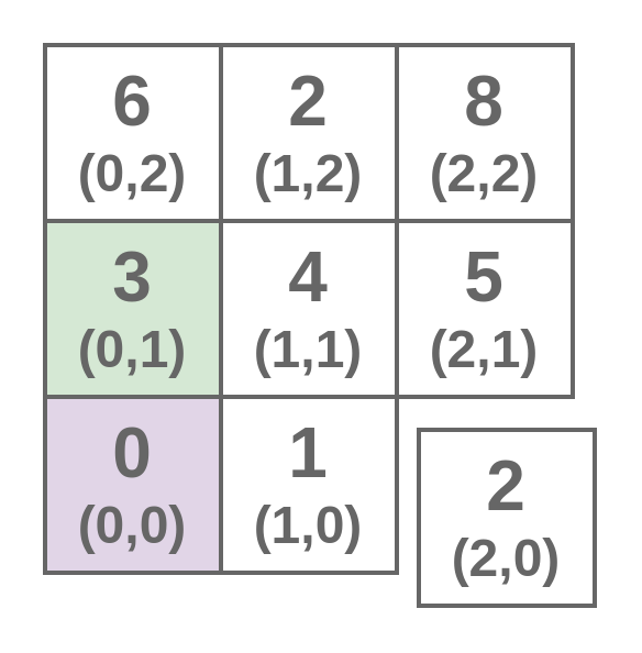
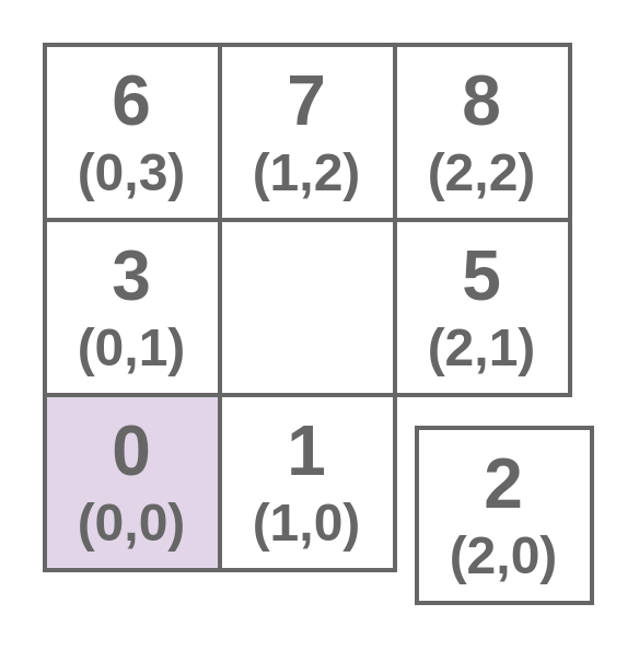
  <mxCell id="0" />
  <mxCell id="1" parent="0" />
  <mxCell id="2" value="&lt;b&gt;&lt;font color=&quot;#666666&quot;&gt;&lt;span style=&quot;font-size: 32px&quot;&gt;0&lt;/span&gt;&lt;br&gt;&lt;font style=&quot;font-size: 24px&quot;&gt;(0,0)&lt;/font&gt;&lt;br&gt;&lt;/font&gt;&lt;/b&gt;" style="whiteSpace=wrap;html=1;aspect=fixed;strokeColor=#666666;strokeWidth=2;fillColor=#e1d5e7;" vertex="1" parent="1"><mxGeometry x="20" y="180" width="80" height="80" as="geometry" /></mxCell>
- <mxCell id="3" value="&lt;b&gt;&lt;font color=&quot;#666666&quot;&gt;&lt;span style=&quot;font-size: 32px&quot;&gt;3&lt;/span&gt;&lt;br&gt;&lt;font style=&quot;font-size: 24px&quot;&gt;(0,1)&lt;/font&gt;&lt;/font&gt;&lt;/b&gt;" style="whiteSpace=wrap;html=1;aspect=fixed;strokeColor=#666666;strokeWidth=2;fillColor=#d5e8d4;" vertex="1" parent="1"><mxGeometry x="20" y="100" width="80" height="80" as="geometry" /></mxCell>
- <mxCell id="4" value="&lt;b&gt;&lt;font color=&quot;#666666&quot;&gt;&lt;span style=&quot;font-size: 32px&quot;&gt;6&lt;/span&gt;&lt;br&gt;&lt;font style=&quot;font-size: 24px&quot;&gt;(0,2)&lt;/font&gt;&lt;/font&gt;&lt;/b&gt;" style="whiteSpace=wrap;html=1;aspect=fixed;strokeColor=#666666;strokeWidth=2;" vertex="1" parent="1"><mxGeometry x="20" y="20" width="80" height="80" as="geometry" /></mxCell>
+ <mxCell id="3" value="&lt;b&gt;&lt;font color=&quot;#666666&quot;&gt;&lt;span style=&quot;font-size: 32px&quot;&gt;3&lt;/span&gt;&lt;br&gt;&lt;font style=&quot;font-size: 24px&quot;&gt;(0,1)&lt;/font&gt;&lt;/font&gt;&lt;/b&gt;" style="whiteSpace=wrap;html=1;aspect=fixed;strokeColor=#666666;strokeWidth=2;" vertex="1" parent="1"><mxGeometry x="20" y="100" width="80" height="80" as="geometry" /></mxCell>
+ <mxCell id="4" value="&lt;b&gt;&lt;font color=&quot;#666666&quot;&gt;&lt;span style=&quot;font-size: 32px&quot;&gt;6&lt;/span&gt;&lt;br&gt;&lt;font style=&quot;font-size: 24px&quot;&gt;(0,3)&lt;/font&gt;&lt;/font&gt;&lt;/b&gt;" style="whiteSpace=wrap;html=1;aspect=fixed;strokeColor=#666666;strokeWidth=2;" vertex="1" parent="1"><mxGeometry x="20" y="20" width="80" height="80" as="geometry" /></mxCell>
  <mxCell id="5" value="&lt;b&gt;&lt;font color=&quot;#666666&quot;&gt;&lt;span style=&quot;font-size: 32px&quot;&gt;1&lt;/span&gt;&lt;br&gt;&lt;font style=&quot;font-size: 24px&quot;&gt;(1,0)&lt;/font&gt;&lt;/font&gt;&lt;/b&gt;" style="whiteSpace=wrap;html=1;aspect=fixed;strokeColor=#666666;strokeWidth=2;" vertex="1" parent="1"><mxGeometry x="100" y="180" width="80" height="80" as="geometry" /></mxCell>
- <mxCell id="6" value="&lt;b&gt;&lt;font color=&quot;#666666&quot;&gt;&lt;span style=&quot;font-size: 32px&quot;&gt;4&lt;/span&gt;&lt;br&gt;&lt;font style=&quot;font-size: 24px&quot;&gt;(1,1)&lt;/font&gt;&lt;/font&gt;&lt;/b&gt;" style="whiteSpace=wrap;html=1;aspect=fixed;strokeColor=#666666;strokeWidth=2;" vertex="1" parent="1"><mxGeometry x="100" y="100" width="80" height="80" as="geometry" /></mxCell>
- <mxCell id="7" value="&lt;b&gt;&lt;font color=&quot;#666666&quot;&gt;&lt;span style=&quot;font-size: 32px&quot;&gt;2&lt;/span&gt;&lt;br&gt;&lt;font style=&quot;font-size: 24px&quot;&gt;(1,2)&lt;/font&gt;&lt;/font&gt;&lt;/b&gt;" style="whiteSpace=wrap;html=1;aspect=fixed;strokeColor=#666666;strokeWidth=2;" vertex="1" parent="1"><mxGeometry x="100" y="20" width="80" height="80" as="geometry" /></mxCell>
+ <mxCell id="7" value="&lt;b&gt;&lt;font color=&quot;#666666&quot;&gt;&lt;span style=&quot;font-size: 32px&quot;&gt;7&lt;/span&gt;&lt;br&gt;&lt;font style=&quot;font-size: 24px&quot;&gt;(1,2)&lt;/font&gt;&lt;/font&gt;&lt;/b&gt;" style="whiteSpace=wrap;html=1;aspect=fixed;strokeColor=#666666;strokeWidth=2;" vertex="1" parent="1"><mxGeometry x="100" y="20" width="80" height="80" as="geometry" /></mxCell>
  <mxCell id="8" value="&lt;b&gt;&lt;font color=&quot;#666666&quot;&gt;&lt;span style=&quot;font-size: 32px&quot;&gt;2&lt;/span&gt;&lt;br&gt;&lt;font style=&quot;font-size: 24px&quot;&gt;(2,0)&lt;/font&gt;&lt;/font&gt;&lt;/b&gt;" style="whiteSpace=wrap;html=1;aspect=fixed;strokeColor=#666666;strokeWidth=2;" vertex="1" parent="1"><mxGeometry x="190" y="195" width="80" height="80" as="geometry" /></mxCell>
  <mxCell id="9" value="&lt;b&gt;&lt;font color=&quot;#666666&quot;&gt;&lt;span style=&quot;font-size: 32px&quot;&gt;5&lt;/span&gt;&lt;br&gt;&lt;font style=&quot;font-size: 24px&quot;&gt;(2,1)&lt;/font&gt;&lt;/font&gt;&lt;/b&gt;" style="whiteSpace=wrap;html=1;aspect=fixed;strokeColor=#666666;strokeWidth=2;" vertex="1" parent="1"><mxGeometry x="180" y="100" width="80" height="80" as="geometry" /></mxCell>
  <mxCell id="10" value="&lt;b&gt;&lt;font color=&quot;#666666&quot;&gt;&lt;span style=&quot;font-size: 32px&quot;&gt;8&lt;/span&gt;&lt;br&gt;&lt;font style=&quot;font-size: 24px&quot;&gt;(2,2)&lt;/font&gt;&lt;/font&gt;&lt;/b&gt;" style="whiteSpace=wrap;html=1;aspect=fixed;strokeColor=#666666;strokeWidth=2;" vertex="1" parent="1"><mxGeometry x="180" y="20" width="80" height="80" as="geometry" /></mxCell>
